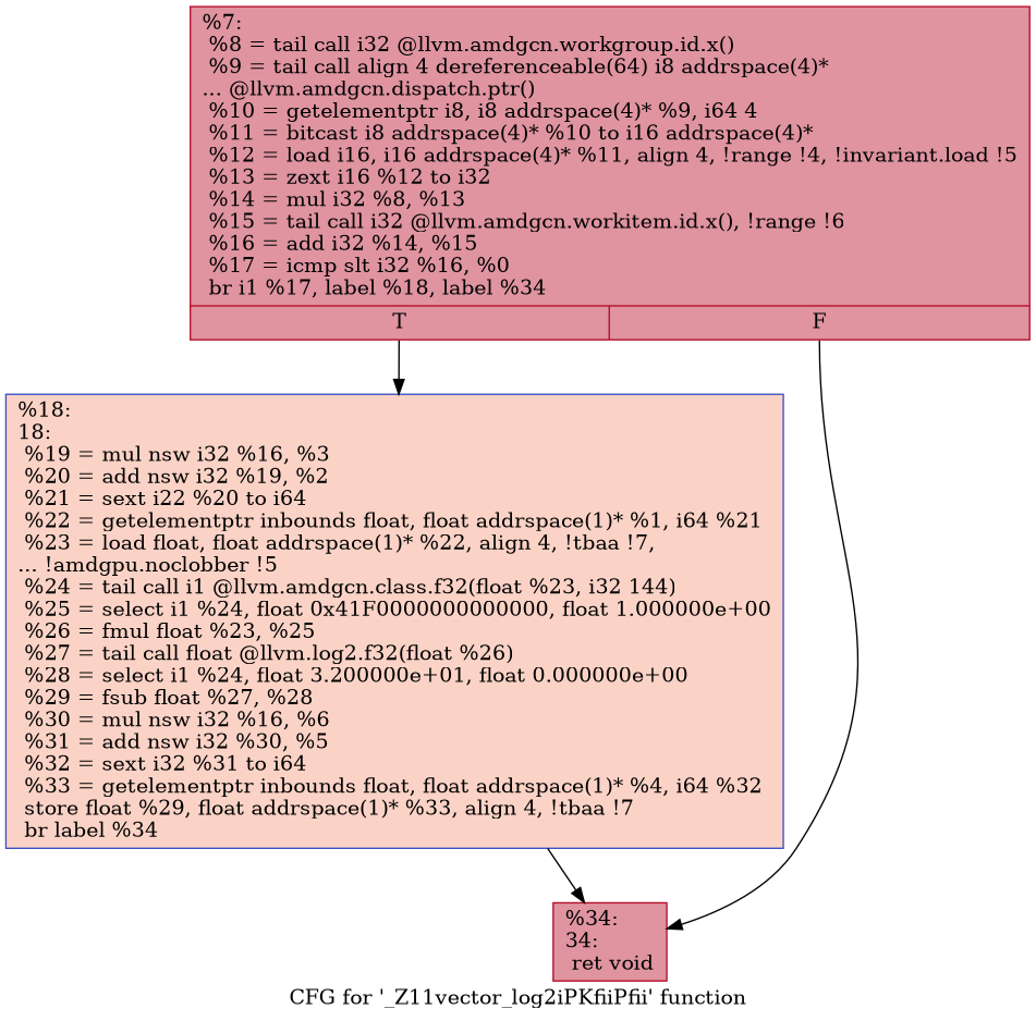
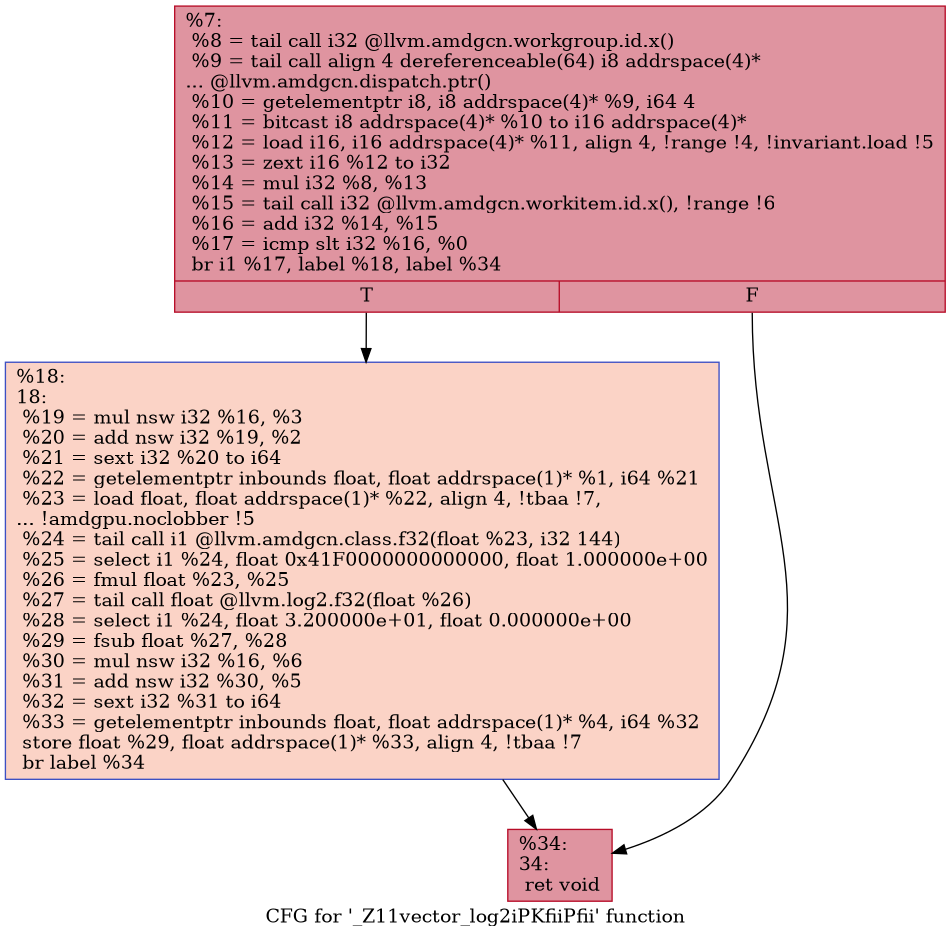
  digraph {
    label="CFG for '_Z11vector_log2iPKfiiPfii' function"
    node [color="#b70d28ff" fillcolor="#b70d2870" shape=record style=filled]
    n1 [label="{%7:\l  %8 = tail call i32 @llvm.amdgcn.workgroup.id.x()\l  %9 = tail call align 4 dereferenceable(64) i8 addrspace(4)*\l... @llvm.amdgcn.dispatch.ptr()\l  %10 = getelementptr i8, i8 addrspace(4)* %9, i64 4\l  %11 = bitcast i8 addrspace(4)* %10 to i16 addrspace(4)*\l  %12 = load i16, i16 addrspace(4)* %11, align 4, !range !4, !invariant.load !5\l  %13 = zext i16 %12 to i32\l  %14 = mul i32 %8, %13\l  %15 = tail call i32 @llvm.amdgcn.workitem.id.x(), !range !6\l  %16 = add i32 %14, %15\l  %17 = icmp slt i32 %16, %0\l  br i1 %17, label %18, label %34\l|{<s0>T|<s1>F}}"]
-   n2 [color="#3d50c3ff" fillcolor="#f59c7d70" label="{%18:\l18:                                               \l  %19 = mul nsw i32 %16, %3\l  %20 = add nsw i32 %19, %2\l  %21 = sext i22 %20 to i64\l  %22 = getelementptr inbounds float, float addrspace(1)* %1, i64 %21\l  %23 = load float, float addrspace(1)* %22, align 4, !tbaa !7,\l... !amdgpu.noclobber !5\l  %24 = tail call i1 @llvm.amdgcn.class.f32(float %23, i32 144)\l  %25 = select i1 %24, float 0x41F0000000000000, float 1.000000e+00\l  %26 = fmul float %23, %25\l  %27 = tail call float @llvm.log2.f32(float %26)\l  %28 = select i1 %24, float 3.200000e+01, float 0.000000e+00\l  %29 = fsub float %27, %28\l  %30 = mul nsw i32 %16, %6\l  %31 = add nsw i32 %30, %5\l  %32 = sext i32 %31 to i64\l  %33 = getelementptr inbounds float, float addrspace(1)* %4, i64 %32\l  store float %29, float addrspace(1)* %33, align 4, !tbaa !7\l  br label %34\l}"]
+   n2 [color="#3d50c3ff" fillcolor="#f59c7d70" label="{%18:\l18:                                               \l  %19 = mul nsw i32 %16, %3\l  %20 = add nsw i32 %19, %2\l  %21 = sext i32 %20 to i64\l  %22 = getelementptr inbounds float, float addrspace(1)* %1, i64 %21\l  %23 = load float, float addrspace(1)* %22, align 4, !tbaa !7,\l... !amdgpu.noclobber !5\l  %24 = tail call i1 @llvm.amdgcn.class.f32(float %23, i32 144)\l  %25 = select i1 %24, float 0x41F0000000000000, float 1.000000e+00\l  %26 = fmul float %23, %25\l  %27 = tail call float @llvm.log2.f32(float %26)\l  %28 = select i1 %24, float 3.200000e+01, float 0.000000e+00\l  %29 = fsub float %27, %28\l  %30 = mul nsw i32 %16, %6\l  %31 = add nsw i32 %30, %5\l  %32 = sext i32 %31 to i64\l  %33 = getelementptr inbounds float, float addrspace(1)* %4, i64 %32\l  store float %29, float addrspace(1)* %33, align 4, !tbaa !7\l  br label %34\l}"]
    n3 [label="{%34:\l34:                                               \l  ret void\l}"]
    n1 -> n2 [tailport=s0]
    n1 -> n3 [tailport=s1]
    n2 -> n3
  }
